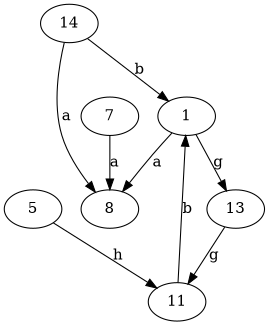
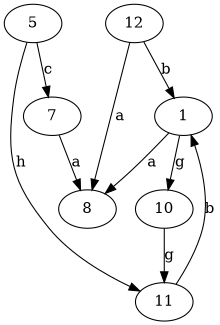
  strict digraph {
    n1 [label=8]
    1
-   10 [label=13]
+   10
    11
    n5 [label=7]
-   12 [label=14]
+   12
    5
    1 -> n1 [label=a]
    1 -> 10 [label=g]
    10 -> 11 [label=g]
    11 -> 1 [label=b]
    n5 -> n1 [label=a]
    12 -> n1 [label=a]
    12 -> 1 [label=b]
    5 -> 11 [label=h]
+   5 -> n5 [label=c]
  }
